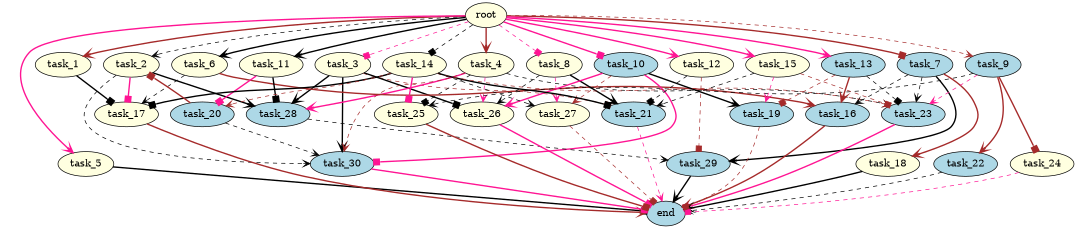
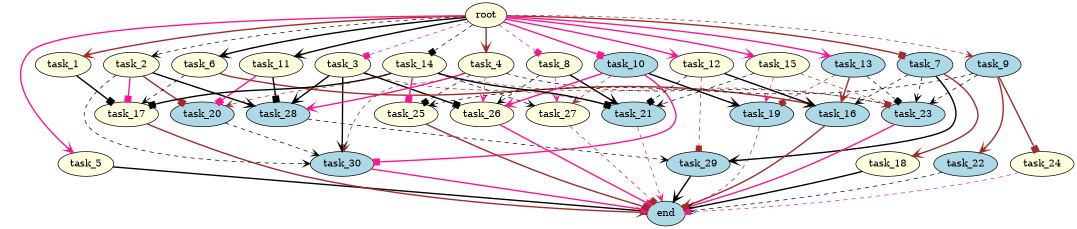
  digraph {
    node [fillcolor=lightyellow style=filled]
    edge [arrowhead=vee color=black style=bold]
    root
    task_1
    task_2
    task_3
    task_4
    task_5
    task_6
    task_7 [fillcolor=lightblue]
    task_8
    task_9 [fillcolor=lightblue]
    task_10 [fillcolor=lightblue]
    task_11
    task_12
    task_13 [fillcolor=lightblue]
    task_14
    task_15
    task_17
    task_20 [fillcolor=lightblue]
    task_28 [fillcolor=lightblue]
    task_30 [fillcolor=lightblue]
    task_21 [fillcolor=lightblue]
    task_26
    task_23 [fillcolor=lightblue]
    task_25
    end [fillcolor=lightblue]
    task_16 [fillcolor=lightblue]
    task_18
    task_29 [fillcolor=lightblue]
    task_27
    task_22 [fillcolor=lightblue]
    task_24
    task_19 [fillcolor=lightblue]
    root -> task_1 [color=brown]
    root -> task_2 [style=dashed]
    root -> task_3 [arrowhead=box color=deeppink style=dashed]
    root -> task_4 [color=brown]
    root -> task_5 [color=deeppink]
    root -> task_6
    root -> task_7 [arrowhead=box color=brown]
    root -> task_8 [arrowhead=box color=deeppink style=dashed]
    root -> task_9 [color=brown style=dashed]
    root -> task_10 [arrowhead=box color=deeppink]
    root -> task_11
    root -> task_12 [color=deeppink]
    root -> task_13 [color=deeppink]
    root -> task_14 [arrowhead=box style=dashed]
    root -> task_15 [color=deeppink]
    task_1 -> task_17 [arrowhead=box]
    task_2 -> task_17 [arrowhead=box color=deeppink]
-   task_20 -> task_2 [arrowhead=box color=brown]
+   task_2 -> task_20 [arrowhead=box color=brown]
    task_2 -> task_28
    task_2 -> task_30 [style=dashed]
    task_3 -> task_28
    task_3 -> task_30
    task_3 -> task_21 [arrowhead=box color=brown style=dashed]
    task_3 -> task_26 [arrowhead=box]
    task_4 -> task_28 [color=deeppink]
    task_4 -> task_30 [color=brown style=dashed]
    task_4 -> task_26 [color=deeppink style=dashed]
    task_4 -> task_23 [style=dashed]
    task_4 -> task_25 [arrowhead=box style=dashed]
    task_5 -> end [arrowhead=box]
    task_6 -> task_17 [style=dashed]
    task_6 -> task_16 [color=brown]
    task_7 -> task_23 [style=dashed]
    task_7 -> task_16 [style=dashed]
    task_7 -> task_18 [color=brown]
    task_7 -> task_29
    task_8 -> task_21
    task_8 -> task_26 [style=dashed]
    task_8 -> task_27 [color=deeppink style=dashed]
-   task_9 -> task_23 [color=deeppink style=dashed]
+   task_9 -> task_23 [style=dashed]
    task_9 -> task_25 [style=dashed]
    task_9 -> task_22 [color=brown]
    task_9 -> task_24 [arrowhead=box color=brown]
    task_10 -> task_30 [arrowhead=box color=deeppink]
    task_10 -> task_26 [color=deeppink]
    task_10 -> task_27 [color=brown style=dashed]
    task_10 -> task_19
    task_11 -> task_20 [arrowhead=box color=deeppink]
    task_11 -> task_28 [arrowhead=box]
    task_12 -> task_21 [arrowhead=box style=dashed]
+   task_12 -> task_16
    task_12 -> task_29 [arrowhead=box color=brown style=dashed]
    task_13 -> task_23 [arrowhead=box style=dashed]
    task_13 -> task_16 [color=brown]
    task_13 -> task_19 [arrowhead=box color=brown style=dashed]
    task_14 -> task_17 [arrowhead=box]
    task_14 -> task_20 [color=brown style=dashed]
    task_14 -> task_21 [arrowhead=box]
    task_14 -> task_23 [color=brown style=dashed]
    task_14 -> task_25 [arrowhead=box color=deeppink]
    task_14 -> task_27 [style=dashed]
    task_15 -> task_21 [style=dashed]
    task_15 -> task_23 [arrowhead=box color=brown style=dashed]
    task_15 -> task_19 [color=deeppink style=dashed]
    task_17 -> end [color=brown]
    task_20 -> task_30 [style=dashed]
    task_28 -> task_29 [style=dashed]
    task_30 -> end [arrowhead=box color=deeppink]
    task_21 -> end [color=deeppink style=dashed]
    task_26 -> end [arrowhead=box color=deeppink]
    task_23 -> end [arrowhead=box color=deeppink]
    task_25 -> end [arrowhead=box color=brown]
    task_16 -> end [color=brown]
    task_18 -> end
    task_29 -> end
    task_27 -> end [arrowhead=box color=brown style=dashed]
    task_22 -> end [style=dashed]
    task_24 -> end [arrowhead=box color=deeppink style=dashed]
    task_19 -> end [arrowhead=box color=brown style=dashed]
  }
